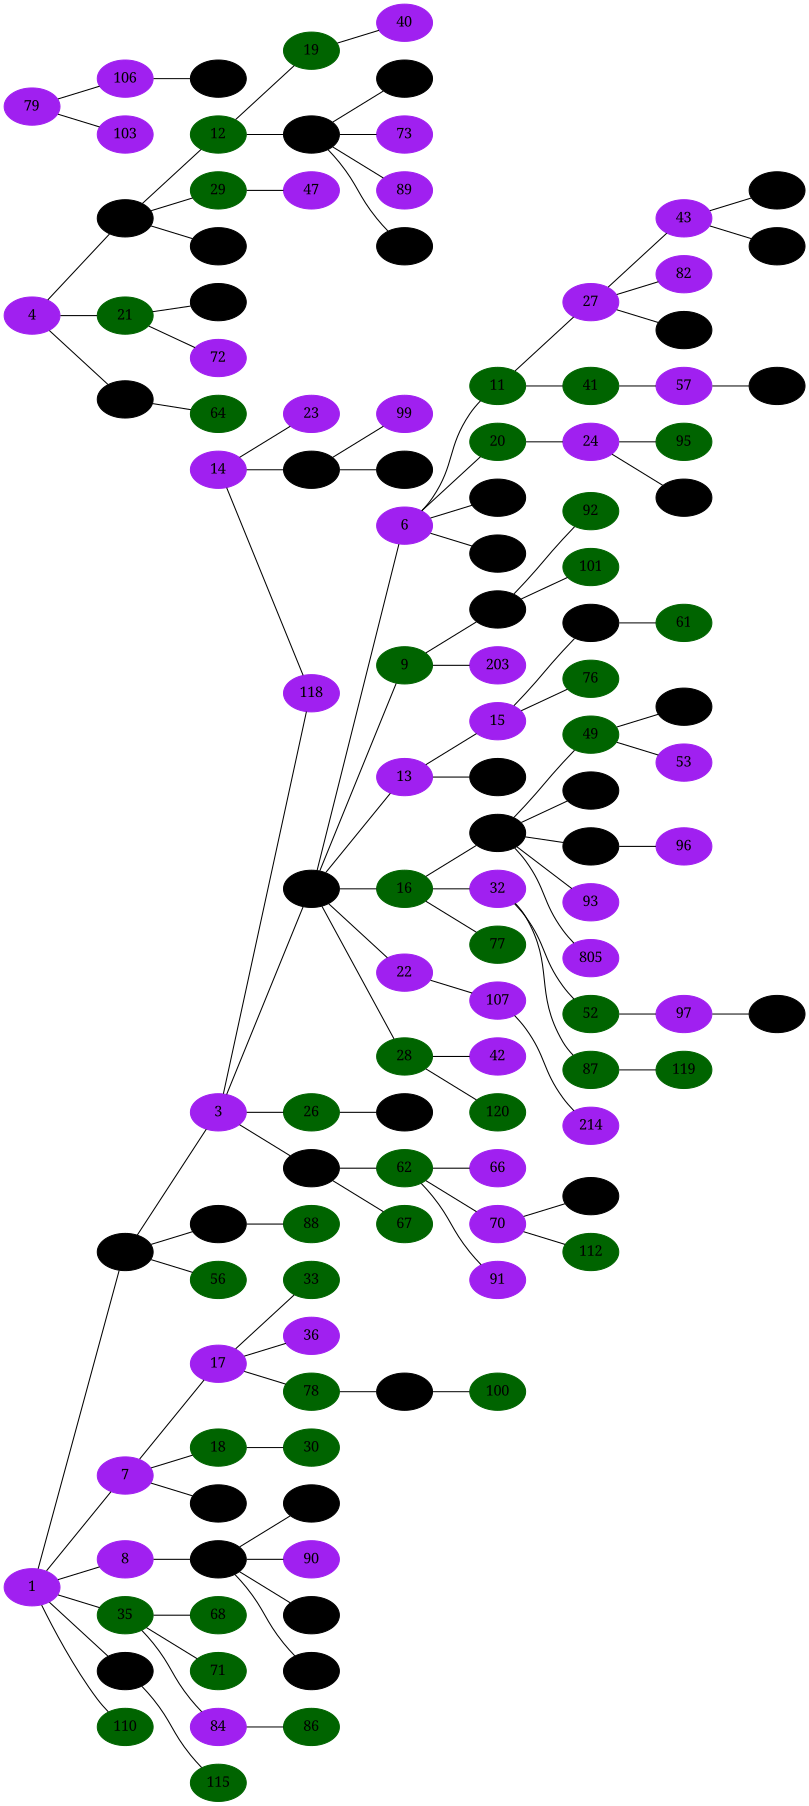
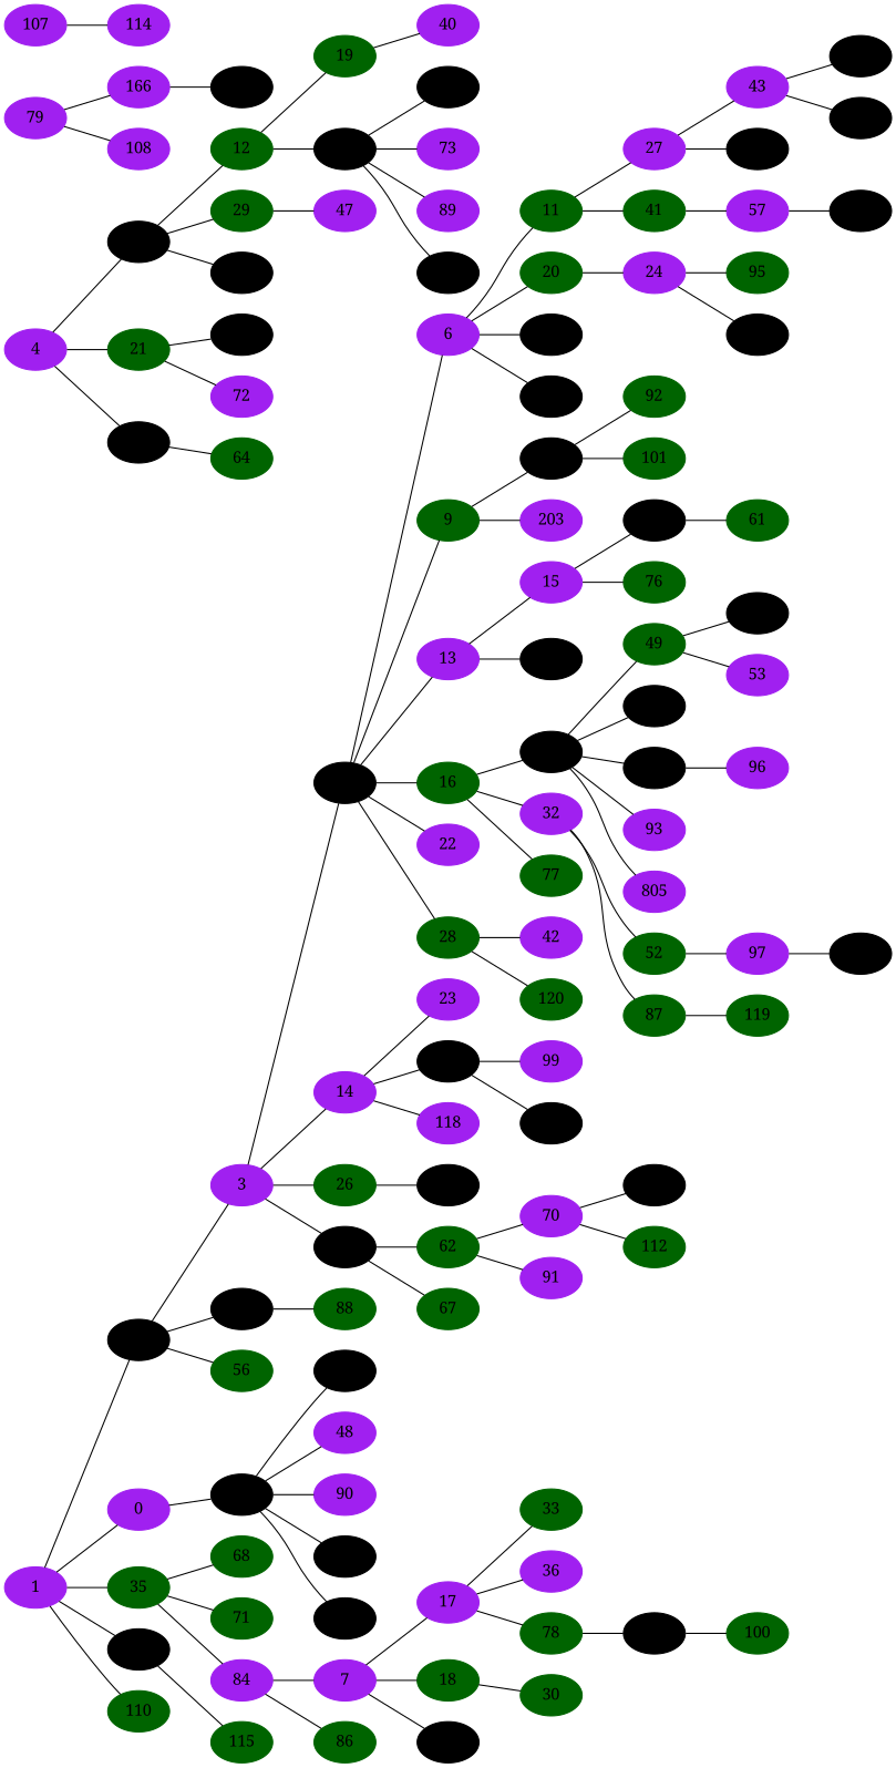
  graph {
    fontname="Noto Serif"
    rankdir=LR
    node [color=purple fontname="Noto Serif" style=filled]
    edge [fontname="Noto Serif"]
    2 [color=black]
    1
    7
-   8
+   8 [label=0]
    35 [color=darkgreen]
    54 [color=black]
    110 [color=darkgreen]
    3
    50 [color=black]
    56 [color=darkgreen]
    10 [color=black]
    4
    21 [color=darkgreen]
    39 [color=black]
    17
    18 [color=darkgreen]
    117 [color=black]
    38 [color=black]
    68 [color=darkgreen]
    71 [color=darkgreen]
    84
    115 [color=darkgreen]
    5 [color=black]
    14
    26 [color=darkgreen]
    37 [color=black]
    88 [color=darkgreen]
    6
    9 [color=darkgreen]
    13
    16 [color=darkgreen]
    22
    28 [color=darkgreen]
    23
    45 [color=black]
    118
    81 [color=black]
    62 [color=darkgreen]
    67 [color=darkgreen]
    79
-   106
-   108 [label=103]
+   106 [label=166]
+   108
    12 [color=darkgreen]
    29 [color=darkgreen]
    83 [color=black]
    25 [color=black]
    72
    64 [color=darkgreen]
    11 [color=darkgreen]
    20 [color=darkgreen]
    34 [color=black]
    55 [color=black]
    63 [color=black]
    n54 [label=203]
    15
    104 [color=black]
    31 [color=black]
    32
    77 [color=darkgreen]
    107
    42
    120 [color=darkgreen]
    27
    41 [color=darkgreen]
    24
    33 [color=darkgreen]
    36
    78 [color=darkgreen]
    30 [color=darkgreen]
    44 [color=black]
+   48
    90
    102 [color=black]
    113 [color=black]
    92 [color=darkgreen]
    101 [color=darkgreen]
    19 [color=darkgreen]
    58 [color=black]
    47
    43
-   82
    109 [color=black]
    57
    40
    65 [color=black]
    73
    89
    94 [color=black]
    60 [color=black]
    76 [color=darkgreen]
    99
    121 [color=black]
    61 [color=darkgreen]
    49 [color=darkgreen]
    75 [color=black]
    85 [color=black]
    93
    n98 [label=805]
    52 [color=darkgreen]
    87 [color=darkgreen]
    80 [color=black]
    95 [color=darkgreen]
    98 [color=black]
-   114 [label=214]
+   114
    46 [color=black]
    69 [color=black]
    51 [color=black]
    53
    96
    97
    119 [color=darkgreen]
    86 [color=darkgreen]
-   66
    70
    91
    59 [color=black]
    116 [color=black]
    74 [color=black]
    112 [color=darkgreen]
    100 [color=darkgreen]
    111 [color=black]
    2 -- 3
    2 -- 50
    2 -- 56
    1 -- 2
-   1 -- 7
+   84 -- 7
    1 -- 8
    1 -- 35
    1 -- 54
    1 -- 110
    7 -- 17
    7 -- 18
    7 -- 117
    8 -- 38
    35 -- 68
    35 -- 71
    35 -- 84
    54 -- 115
    3 -- 5
-   3 -- 118
+   3 -- 14
    3 -- 26
    3 -- 37
    50 -- 88
    10 -- 12
    10 -- 29
    10 -- 83
    4 -- 10
    4 -- 21
    4 -- 39
    21 -- 25
    21 -- 72
    39 -- 64
    17 -- 33
    17 -- 36
    17 -- 78
    18 -- 30
    38 -- 44
+   38 -- 48
    38 -- 90
    38 -- 102
    38 -- 113
    84 -- 86
    5 -- 6
    5 -- 9
    5 -- 13
    5 -- 16
    5 -- 22
    5 -- 28
    14 -- 23
    14 -- 45
    14 -- 118
    26 -- 81
    37 -- 62
    37 -- 67
    6 -- 11
    6 -- 20
    6 -- 34
    6 -- 55
    9 -- 63
    9 -- n54
    13 -- 15
    13 -- 104
    16 -- 31
    16 -- 32
    16 -- 77
-   22 -- 107
    28 -- 42
    28 -- 120
    45 -- 99
    45 -- 121
-   62 -- 66
    62 -- 70
    62 -- 91
    79 -- 106
    79 -- 108
    106 -- 111
    12 -- 19
    12 -- 58
    29 -- 47
    11 -- 27
    11 -- 41
    20 -- 24
    63 -- 92
    63 -- 101
    15 -- 60
    15 -- 76
    31 -- 49
    31 -- 75
    31 -- 85
    31 -- 93
    31 -- n98
    32 -- 52
    32 -- 87
    107 -- 114
    27 -- 43
-   27 -- 82
    27 -- 109
    41 -- 57
    24 -- 95
    24 -- 98
    78 -- 80
    19 -- 40
    58 -- 65
    58 -- 73
    58 -- 89
    58 -- 94
    43 -- 46
    43 -- 69
    57 -- 59
    60 -- 61
    49 -- 51
    49 -- 53
    85 -- 96
    52 -- 97
    87 -- 119
    80 -- 100
    97 -- 116
    70 -- 74
    70 -- 112
  }
